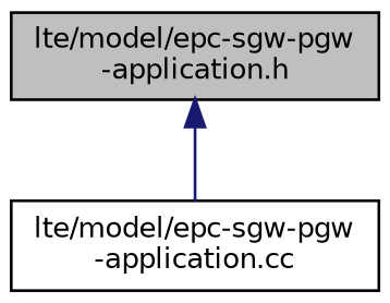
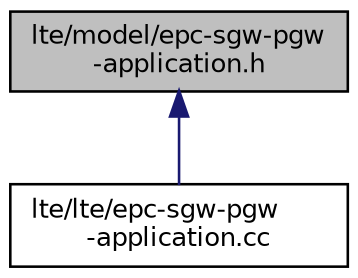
  digraph {
    node [color=black fontname=Helvetica fontsize=10 shape=record style=filled]
    n1 [fillcolor=grey75 fontcolor=black height=0.2 label="lte/model/epc-sgw-pgw\l-application.h" width=0.4]
-   n2 [fillcolor=white height=0.2 label="lte/model/epc-sgw-pgw\l-application.cc" width=0.4]
+   n2 [fillcolor=white height=0.2 label="lte/lte/epc-sgw-pgw\l-application.cc" width=0.4]
    n1 -> n2 [color=midnightblue dir=back fontname=Helvetica fontsize=10 labelfontname=Helvetica labelfontsize=10 style=solid]
  }
